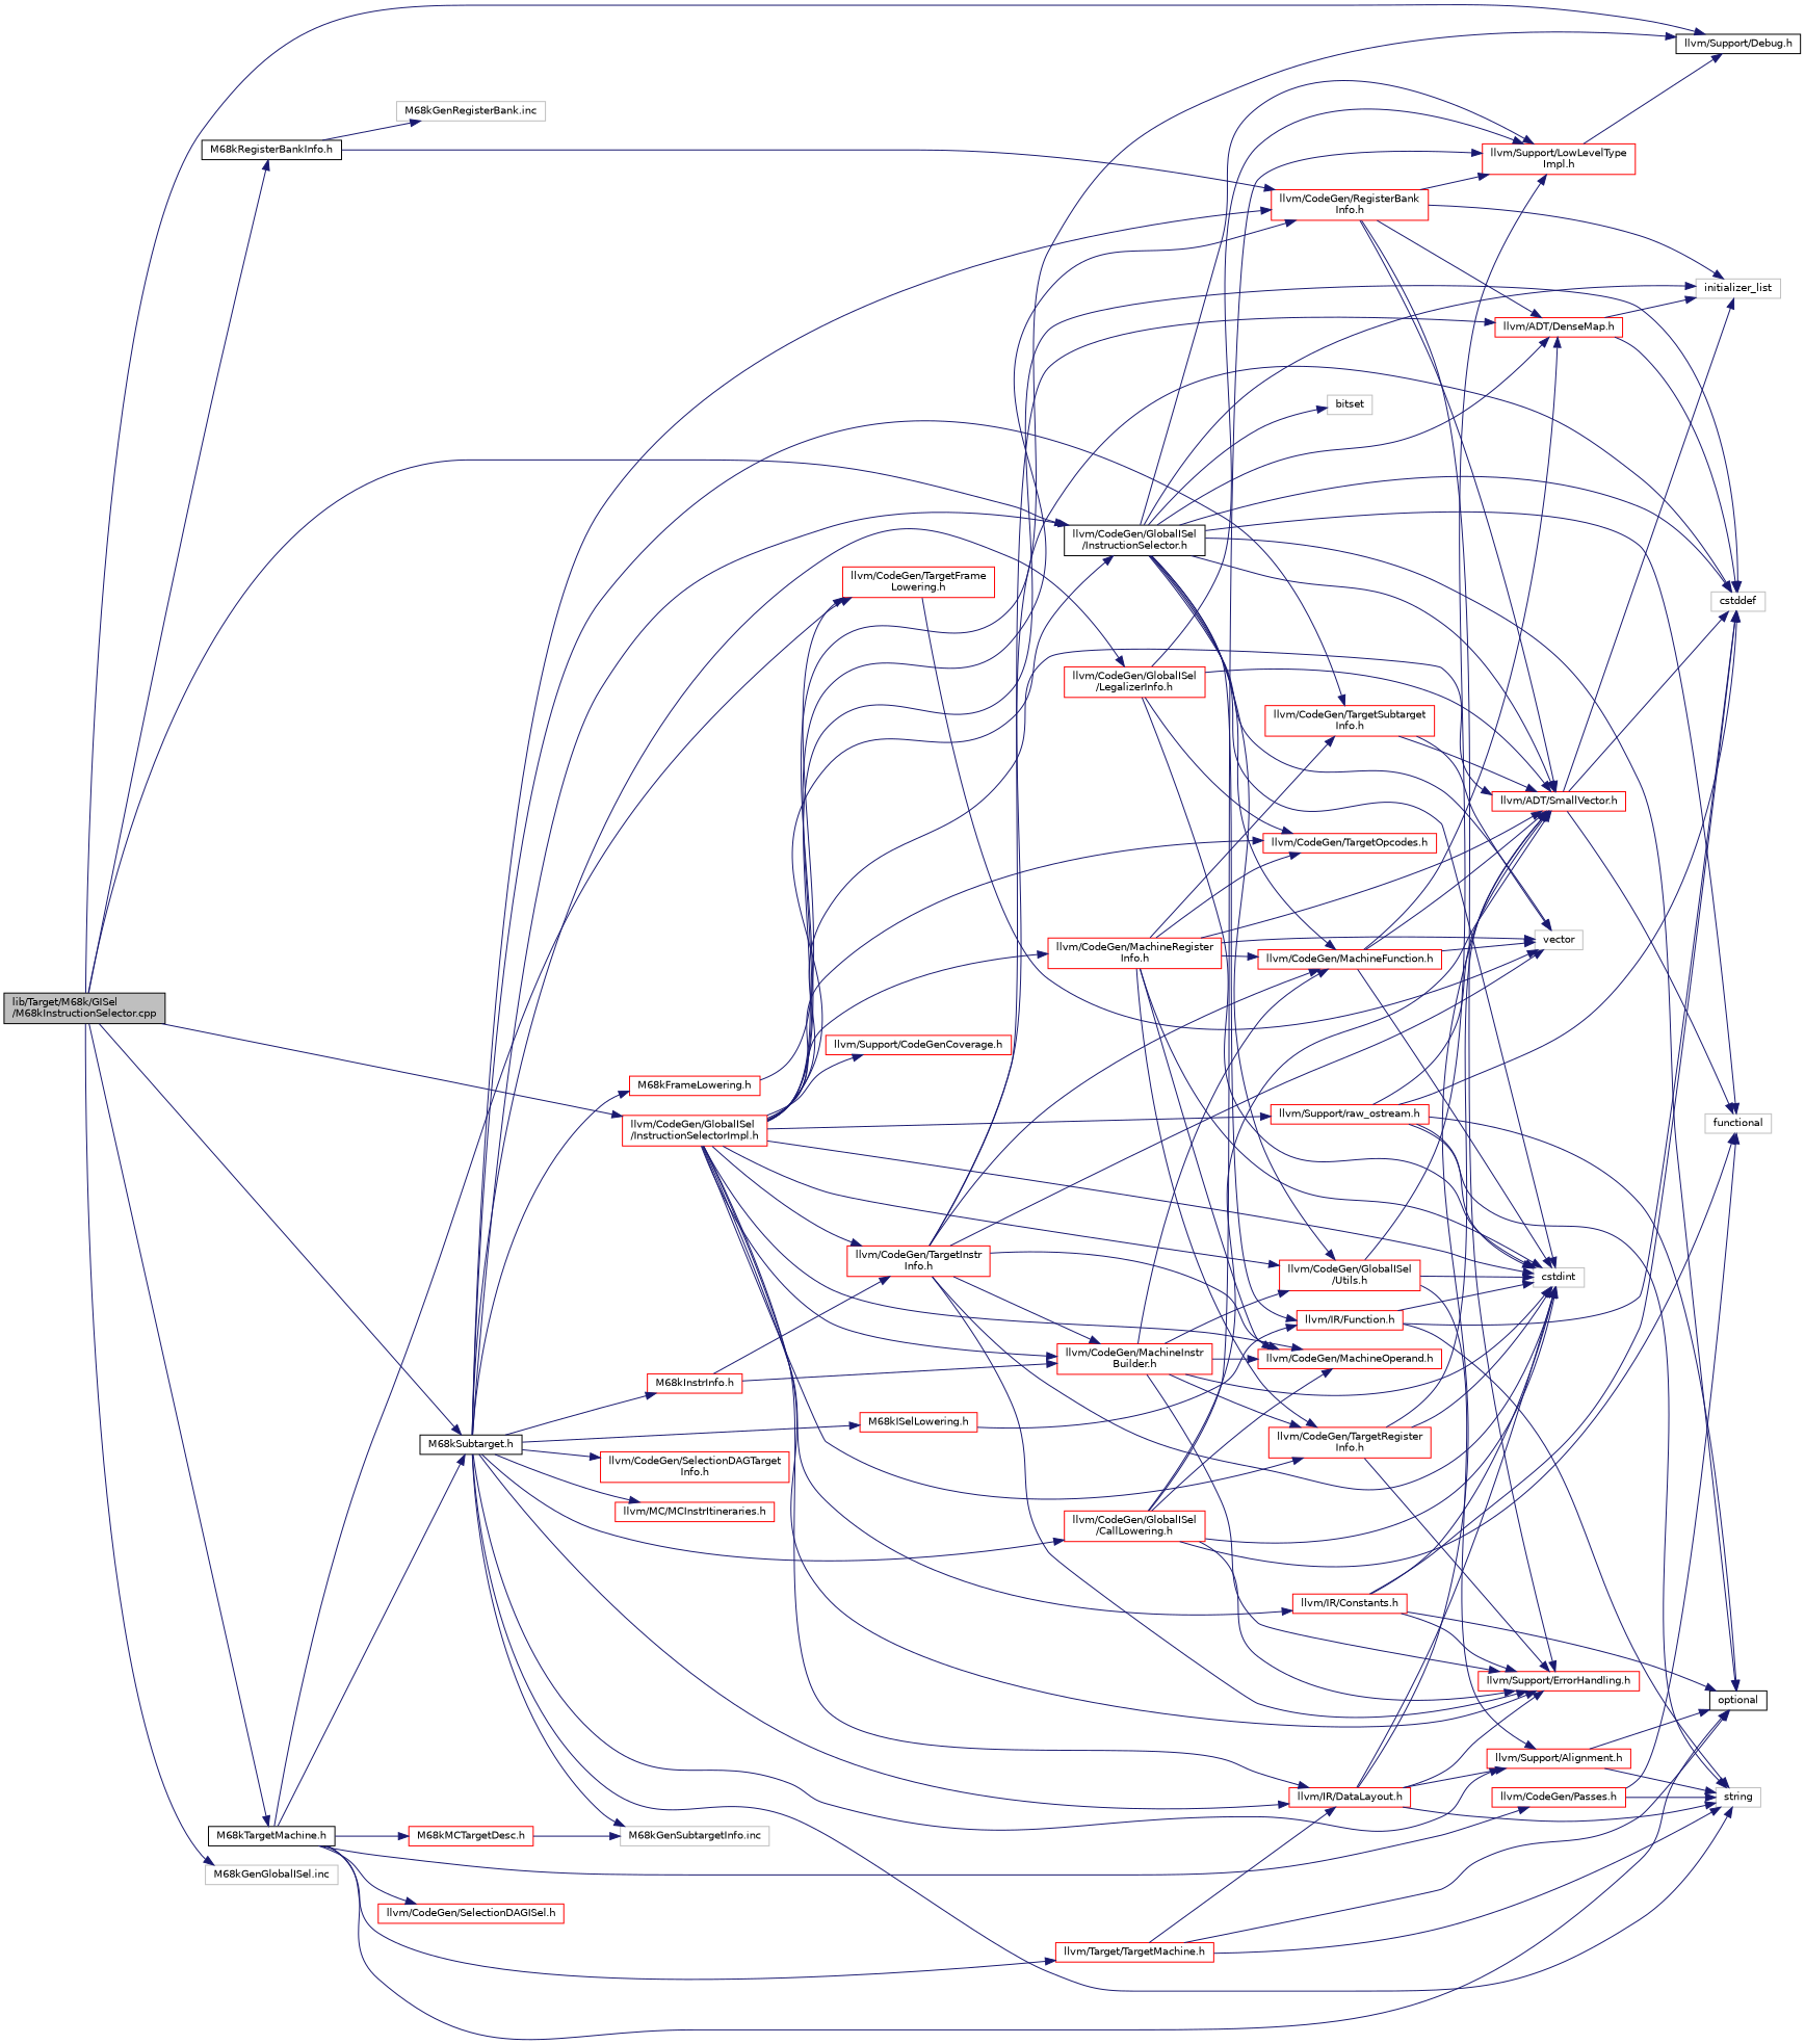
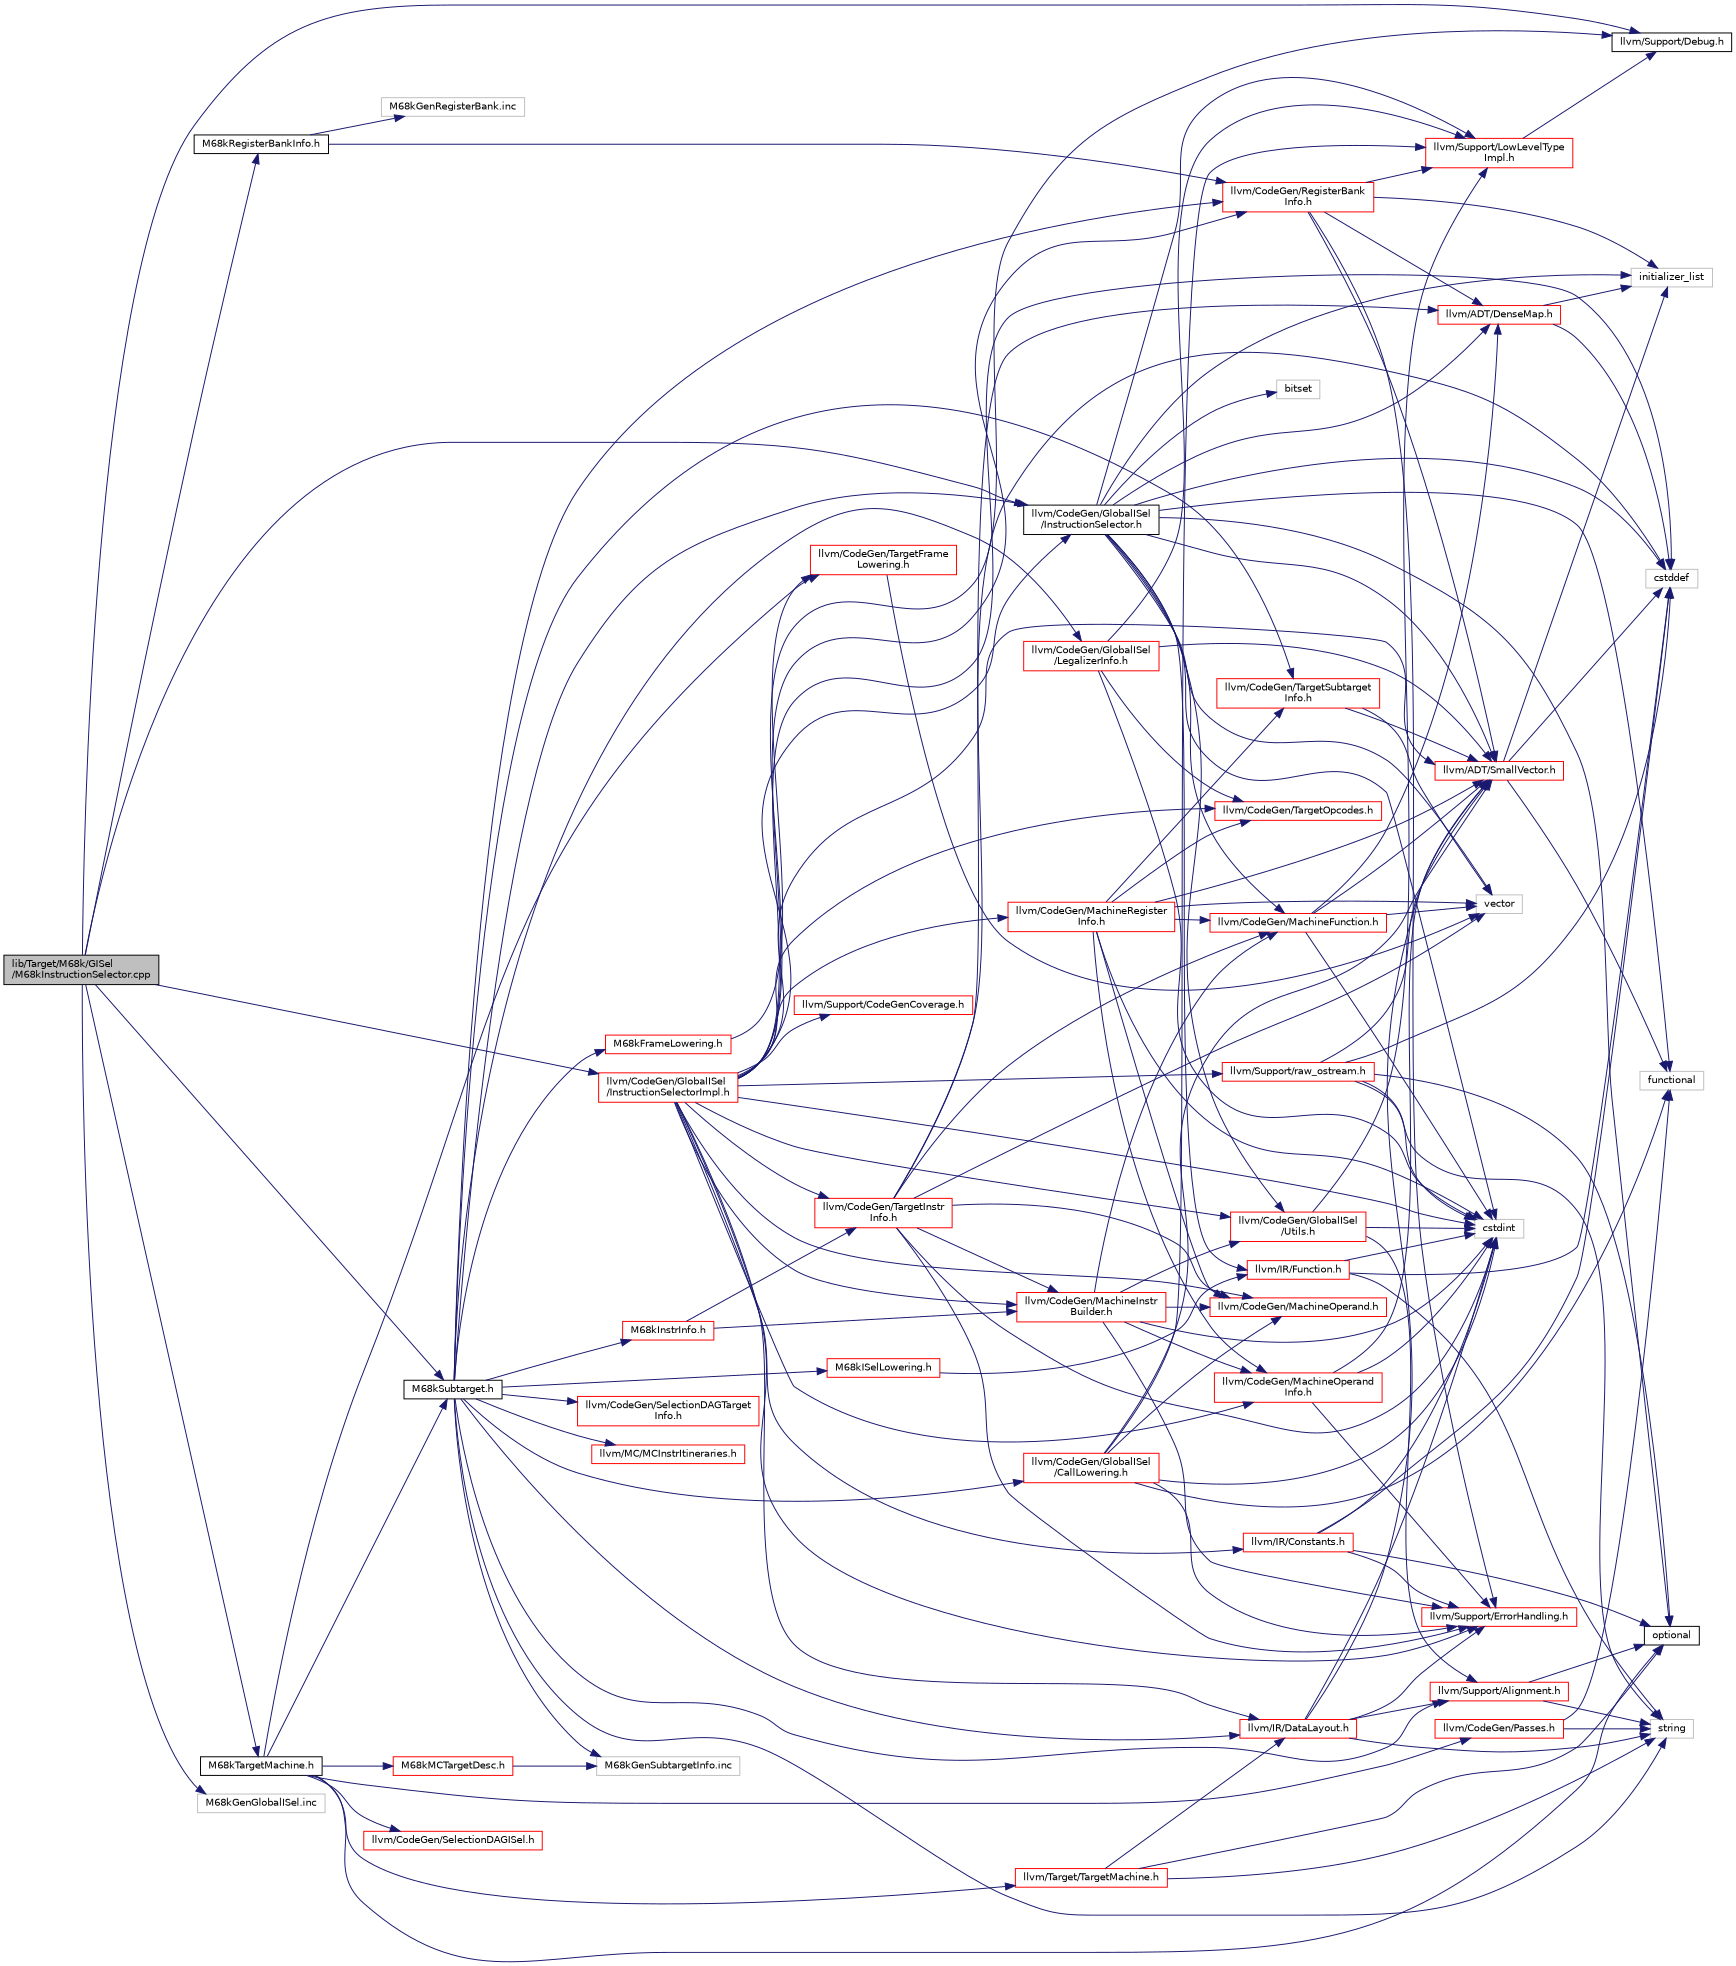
  digraph {
    rankdir=LR
    node [color=red fontname=Helvetica fontsize=10 shape=record]
    edge [color=midnightblue fontname=Helvetica fontsize=10 labelfontname=Helvetica labelfontsize=10 style=solid]
    n1 [color=black fillcolor=grey75 fontcolor=black height=0.2 label="lib/Target/M68k/GISel\l/M68kInstructionSelector.cpp" style=filled width=0.4]
    n2 [color=black height=0.2 label="M68kRegisterBankInfo.h" width=0.4]
    n3 [color=black height=0.2 label="llvm/Support/Debug.h" width=0.4]
    n4 [color=black height=0.2 label="M68kSubtarget.h" width=0.4]
    n5 [color=black height=0.2 label="llvm/CodeGen/GlobalISel\l/InstructionSelector.h" width=0.4]
    n6 [color=black height=0.2 label="M68kTargetMachine.h" width=0.4]
    n7 [height=0.2 label="llvm/CodeGen/GlobalISel\l/InstructionSelectorImpl.h" width=0.4]
    n8 [color=grey75 height=0.2 label="M68kGenGlobalISel.inc" width=0.4]
    n9 [height=0.2 label="llvm/CodeGen/RegisterBank\lInfo.h" width=0.4]
    n10 [color=grey75 height=0.2 label="M68kGenRegisterBank.inc" width=0.4]
    n11 [height=0.2 label="M68kFrameLowering.h" width=0.4]
    n12 [height=0.2 label="M68kISelLowering.h" width=0.4]
    n13 [color=grey75 height=0.2 label=string width=0.4]
    n14 [height=0.2 label="M68kInstrInfo.h" width=0.4]
    n15 [height=0.2 label="llvm/Support/Alignment.h" width=0.4]
    n16 [height=0.2 label="llvm/CodeGen/GlobalISel\l/CallLowering.h" width=0.4]
    n17 [height=0.2 label="llvm/CodeGen/GlobalISel\l/LegalizerInfo.h" width=0.4]
    n18 [height=0.2 label="llvm/CodeGen/SelectionDAGTarget\lInfo.h" width=0.4]
    n19 [height=0.2 label="llvm/CodeGen/TargetSubtarget\lInfo.h" width=0.4]
    n20 [height=0.2 label="llvm/IR/DataLayout.h" width=0.4]
    n21 [height=0.2 label="llvm/MC/MCInstrItineraries.h" width=0.4]
    n22 [color=grey75 height=0.2 label="M68kGenSubtargetInfo.inc" width=0.4]
    n23 [height=0.2 label="llvm/ADT/DenseMap.h" width=0.4]
    n24 [color=grey75 height=0.2 label=initializer_list width=0.4]
    n25 [height=0.2 label="llvm/ADT/SmallVector.h" width=0.4]
    n26 [height=0.2 label="llvm/Support/LowLevelType\lImpl.h" width=0.4]
    n27 [color=grey75 height=0.2 label=cstddef width=0.4]
    n28 [color=grey75 height=0.2 label=functional width=0.4]
    n29 [color=grey75 height=0.2 label=vector width=0.4]
    n30 [height=0.2 label="llvm/IR/Function.h" width=0.4]
    n31 [color=grey75 height=0.2 label=cstdint width=0.4]
    n32 [height=0.2 label="llvm/CodeGen/GlobalISel\l/Utils.h" width=0.4]
    n33 [height=0.2 label="llvm/CodeGen/MachineFunction.h" width=0.4]
    n34 [color=black height=0.2 label=optional width=0.4]
    n35 [color=grey75 height=0.2 label=bitset width=0.4]
    n36 [height=0.2 label="llvm/CodeGen/TargetFrame\lLowering.h" width=0.4]
    n37 [height=0.2 label="M68kMCTargetDesc.h" width=0.4]
    n38 [height=0.2 label="llvm/CodeGen/Passes.h" width=0.4]
    n39 [height=0.2 label="llvm/CodeGen/SelectionDAGISel.h" width=0.4]
    n40 [height=0.2 label="llvm/Target/TargetMachine.h" width=0.4]
    n41 [height=0.2 label="llvm/Support/ErrorHandling.h" width=0.4]
    n42 [height=0.2 label="llvm/CodeGen/MachineInstr\lBuilder.h" width=0.4]
    n43 [height=0.2 label="llvm/CodeGen/TargetInstr\lInfo.h" width=0.4]
    n44 [height=0.2 label="llvm/CodeGen/MachineOperand.h" width=0.4]
-   n45 [height=0.2 label="llvm/CodeGen/TargetRegister\lInfo.h" width=0.4]
+   n45 [height=0.2 label="llvm/CodeGen/MachineOperand\lInfo.h" width=0.4]
    n46 [height=0.2 label="llvm/CodeGen/TargetOpcodes.h" width=0.4]
    n47 [height=0.2 label="llvm/CodeGen/MachineRegister\lInfo.h" width=0.4]
    n48 [height=0.2 label="llvm/IR/Constants.h" width=0.4]
    n49 [height=0.2 label="llvm/Support/CodeGenCoverage.h" width=0.4]
    n50 [height=0.2 label="llvm/Support/raw_ostream.h" width=0.4]
    n1 -> n2
    n1 -> n3
    n1 -> n4
    n1 -> n5
    n1 -> n6
    n1 -> n7
    n1 -> n8
    n2 -> n9
    n2 -> n10
    n4 -> n5
    n4 -> n9
    n4 -> n11
    n4 -> n12
    n4 -> n13
    n4 -> n14
    n4 -> n15
    n4 -> n16
    n4 -> n17
    n4 -> n18
    n4 -> n19
    n4 -> n20
    n4 -> n21
    n4 -> n22
    n5 -> n23
    n5 -> n24
    n5 -> n25
    n5 -> n26
    n5 -> n27
    n5 -> n28
    n5 -> n29
    n5 -> n30
    n5 -> n31
    n5 -> n32
    n5 -> n33
    n5 -> n34
    n5 -> n35
    n6 -> n4
    n6 -> n34
    n6 -> n36
    n6 -> n37
    n6 -> n38
    n6 -> n39
    n6 -> n40
    n7 -> n3
    n7 -> n5
    n7 -> n9
    n7 -> n20
    n7 -> n25
    n7 -> n27
    n7 -> n31
    n7 -> n32
    n7 -> n41
    n7 -> n42
    n7 -> n43
    n7 -> n44
    n7 -> n45
    n7 -> n46
    n7 -> n47
    n7 -> n48
    n7 -> n49
    n7 -> n50
    n9 -> n23
    n9 -> n24
    n9 -> n25
    n9 -> n26
    n9 -> n41
    n11 -> n36
    n12 -> n30
    n14 -> n42
    n14 -> n43
    n15 -> n13
    n15 -> n34
    n16 -> n25
    n16 -> n26
    n16 -> n28
    n16 -> n31
    n16 -> n41
    n16 -> n44
    n17 -> n25
    n17 -> n26
    n17 -> n31
    n17 -> n46
    n19 -> n25
    n19 -> n29
    n20 -> n13
    n20 -> n15
    n20 -> n25
    n20 -> n31
    n20 -> n41
    n23 -> n24
    n23 -> n27
    n25 -> n24
    n25 -> n27
    n25 -> n28
    n26 -> n3
    n30 -> n13
    n30 -> n27
    n30 -> n31
    n32 -> n15
    n32 -> n26
    n32 -> n31
    n33 -> n23
    n33 -> n25
    n33 -> n29
    n33 -> n31
    n36 -> n29
    n37 -> n22
    n38 -> n13
    n38 -> n28
    n40 -> n13
    n40 -> n20
    n40 -> n34
    n42 -> n31
    n42 -> n32
    n42 -> n33
    n42 -> n41
    n42 -> n44
    n42 -> n45
    n43 -> n23
    n43 -> n27
    n43 -> n29
    n43 -> n31
    n43 -> n33
    n43 -> n41
    n43 -> n42
    n43 -> n44
    n45 -> n25
    n45 -> n31
    n45 -> n41
    n47 -> n19
    n47 -> n25
    n47 -> n29
    n47 -> n31
    n47 -> n33
    n47 -> n44
    n47 -> n45
    n47 -> n46
    n48 -> n27
    n48 -> n31
    n48 -> n34
    n48 -> n41
    n50 -> n13
    n50 -> n25
    n50 -> n27
    n50 -> n31
    n50 -> n34
  }
